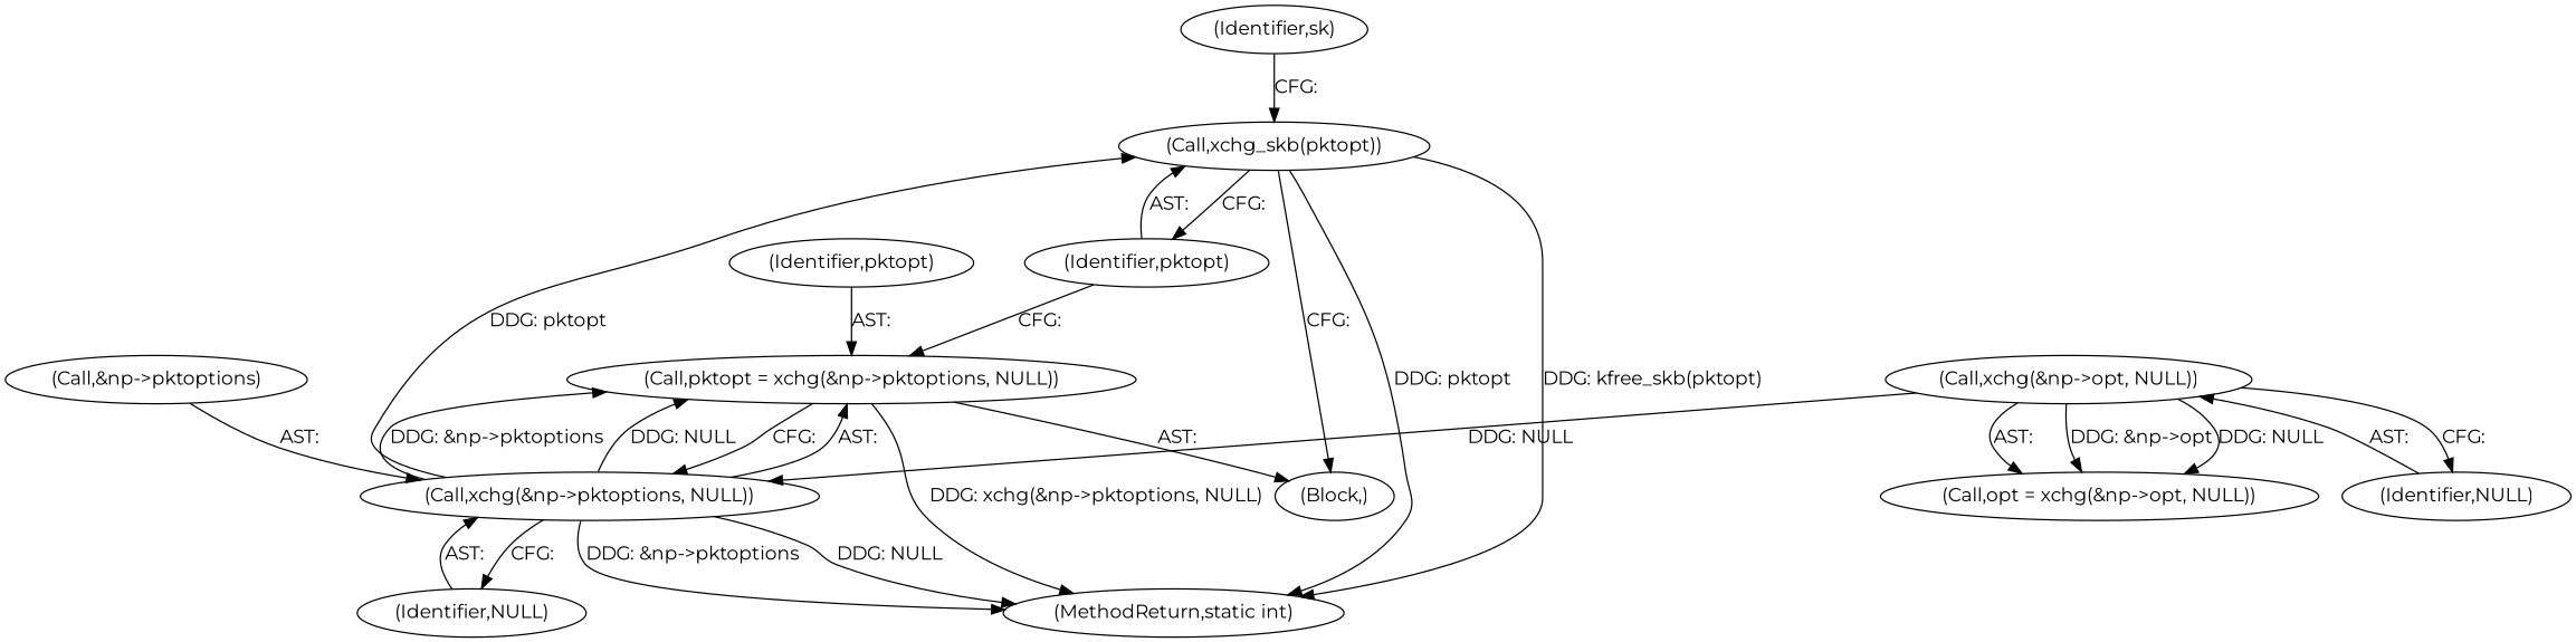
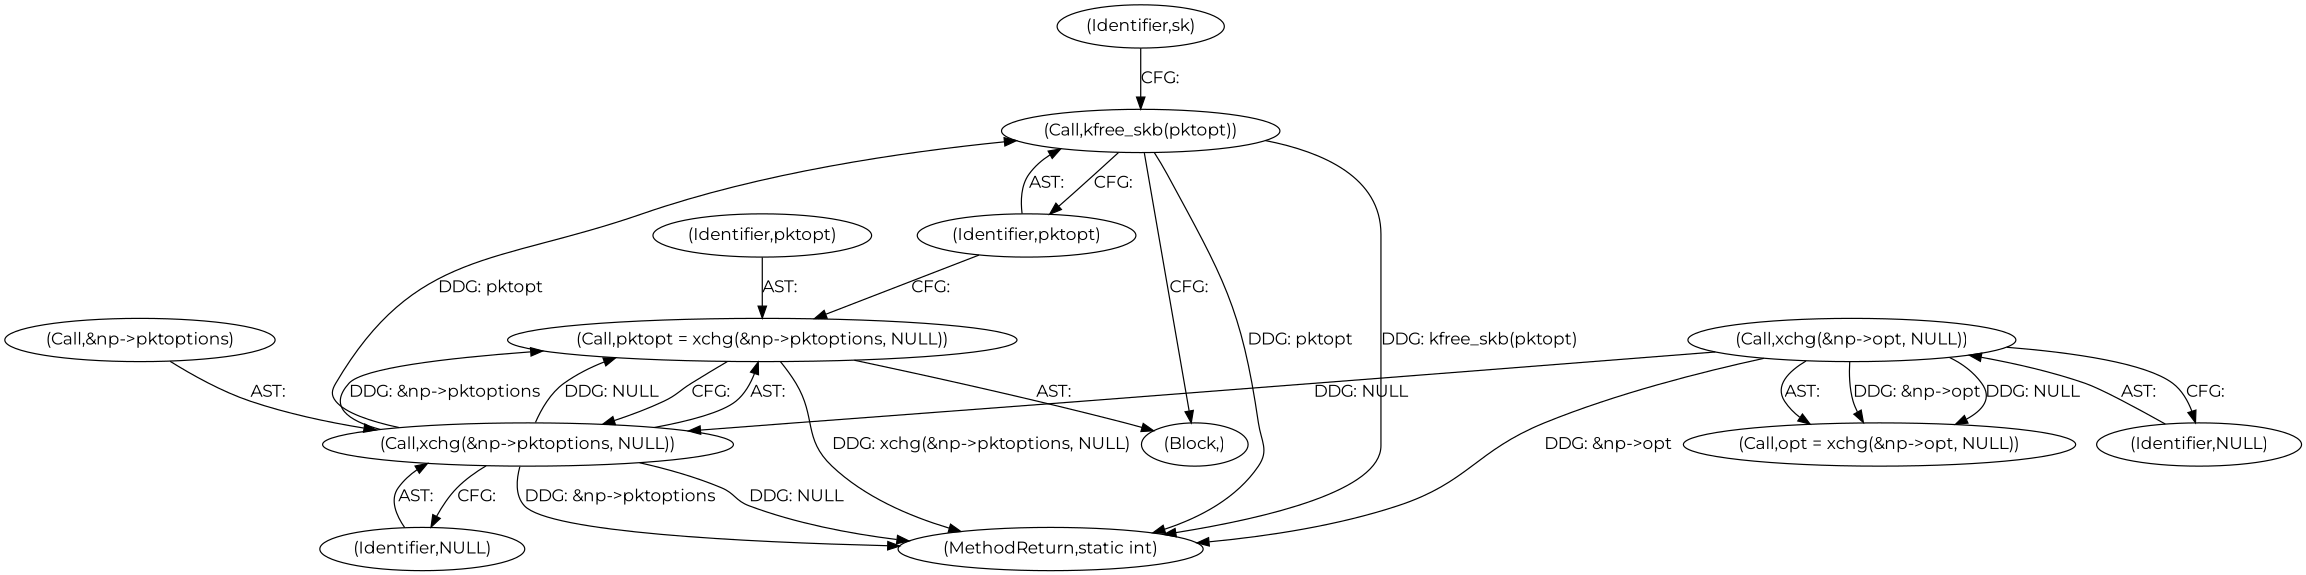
  digraph {
    fontname=Montserrat
    node [fontname=Montserrat]
    edge [fontname=Montserrat]
-   n1 [label="(Call,xchg_skb(pktopt))"]
+   n1 [label="(Call,kfree_skb(pktopt))"]
    n2 [label="(Block,)"]
    n3 [label="(Identifier,pktopt)"]
    n4 [label="(MethodReturn,static int)"]
    n5 [label="(Call,pktopt = xchg(&np->pktoptions, NULL))"]
    n6 [label="(Call,xchg(&np->pktoptions, NULL))"]
    n7 [label="(Identifier,NULL)"]
    n8 [label="(Call,xchg(&np->opt, NULL))"]
    n9 [label="(Identifier,NULL)"]
    n10 [label="(Call,opt = xchg(&np->opt, NULL))"]
    n11 [label="(Call,&np->pktoptions)"]
    n12 [label="(Identifier,pktopt)"]
    n13 [label="(Identifier,sk)"]
    n1 -> n2 [label="CFG: "]
    n1 -> n3 [label="CFG: "]
    n1 -> n4 [label="DDG: pktopt"]
    n1 -> n4 [label="DDG: kfree_skb(pktopt)"]
    n3 -> n1 [label="AST: "]
    n3 -> n5 [label="CFG: "]
    n5 -> n2 [label="AST: "]
    n5 -> n4 [label="DDG: xchg(&np->pktoptions, NULL)"]
    n5 -> n6 [label="CFG: "]
    n6 -> n1 [label="DDG: pktopt"]
    n6 -> n4 [label="DDG: NULL"]
    n6 -> n4 [label="DDG: &np->pktoptions"]
    n6 -> n5 [label="AST: "]
    n6 -> n5 [label="DDG: &np->pktoptions"]
    n6 -> n5 [label="DDG: NULL"]
    n6 -> n7 [label="CFG: "]
    n7 -> n6 [label="AST: "]
+   n8 -> n4 [label="DDG: &np->opt"]
    n8 -> n6 [label="DDG: NULL"]
    n8 -> n9 [label="CFG: "]
    n8 -> n10 [label="AST: "]
    n8 -> n10 [label="DDG: &np->opt"]
    n8 -> n10 [label="DDG: NULL"]
    n9 -> n8 [label="AST: "]
    n11 -> n6 [label="AST: "]
    n12 -> n5 [label="AST: "]
    n13 -> n1 [label="CFG: "]
  }
